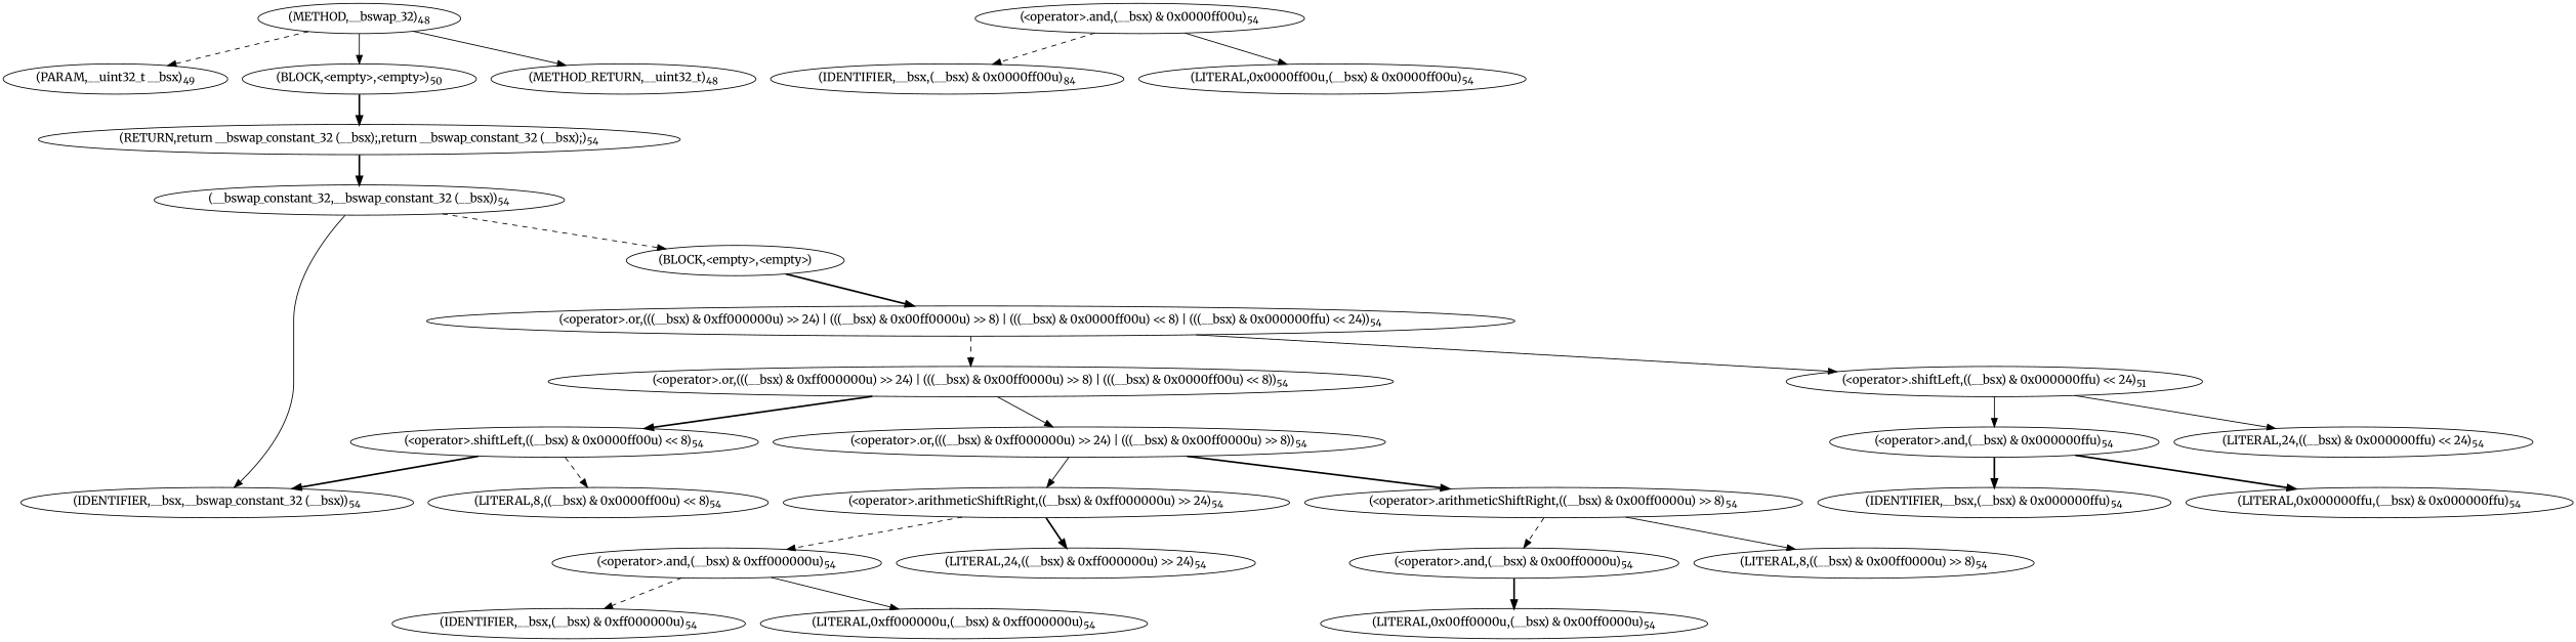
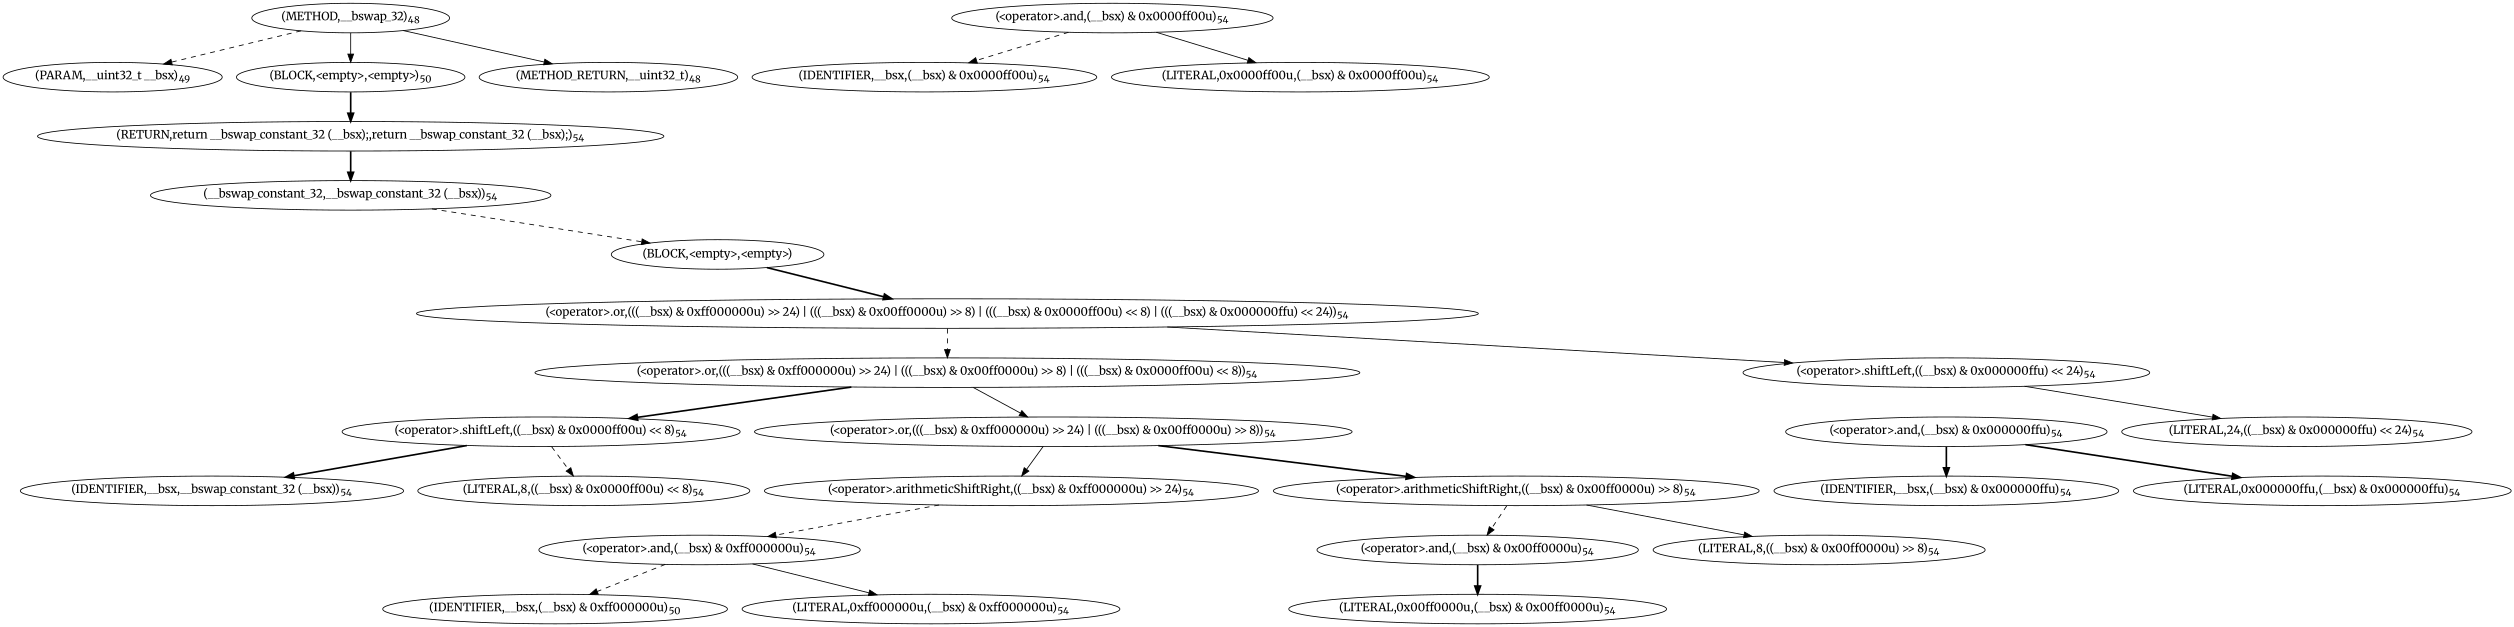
  digraph {
    fontname=Merriweather
    node [fontname=Merriweather]
    edge [fontname=Merriweather style=solid]
    n1 [label=<(METHOD,__bswap_32)<SUB>48</SUB>>]
    n2 [label=<(PARAM,__uint32_t __bsx)<SUB>49</SUB>>]
    n3 [label=<(BLOCK,&lt;empty&gt;,&lt;empty&gt;)<SUB>50</SUB>>]
    n4 [label=<(METHOD_RETURN,__uint32_t)<SUB>48</SUB>>]
    n5 [label=<(RETURN,return __bswap_constant_32 (__bsx);,return __bswap_constant_32 (__bsx);)<SUB>54</SUB>>]
    n6 [label=<(__bswap_constant_32,__bswap_constant_32 (__bsx))<SUB>54</SUB>>]
    n7 [label=<(IDENTIFIER,__bsx,__bswap_constant_32 (__bsx))<SUB>54</SUB>>]
    n8 [label=<(BLOCK,&lt;empty&gt;,&lt;empty&gt;)>]
    n9 [label=<(&lt;operator&gt;.or,(((__bsx) &amp; 0xff000000u) &gt;&gt; 24) | (((__bsx) &amp; 0x00ff0000u) &gt;&gt; 8) | (((__bsx) &amp; 0x0000ff00u) &lt;&lt; 8) | (((__bsx) &amp; 0x000000ffu) &lt;&lt; 24))<SUB>54</SUB>>]
    n10 [label=<(&lt;operator&gt;.or,(((__bsx) &amp; 0xff000000u) &gt;&gt; 24) | (((__bsx) &amp; 0x00ff0000u) &gt;&gt; 8) | (((__bsx) &amp; 0x0000ff00u) &lt;&lt; 8))<SUB>54</SUB>>]
-   n11 [label=<(&lt;operator&gt;.shiftLeft,((__bsx) &amp; 0x000000ffu) &lt;&lt; 24)<SUB>51</SUB>>]
+   n11 [label=<(&lt;operator&gt;.shiftLeft,((__bsx) &amp; 0x000000ffu) &lt;&lt; 24)<SUB>54</SUB>>]
    n12 [label=<(&lt;operator&gt;.or,(((__bsx) &amp; 0xff000000u) &gt;&gt; 24) | (((__bsx) &amp; 0x00ff0000u) &gt;&gt; 8))<SUB>54</SUB>>]
    n13 [label=<(&lt;operator&gt;.shiftLeft,((__bsx) &amp; 0x0000ff00u) &lt;&lt; 8)<SUB>54</SUB>>]
    n14 [label=<(&lt;operator&gt;.and,(__bsx) &amp; 0x000000ffu)<SUB>54</SUB>>]
    n15 [label=<(LITERAL,24,((__bsx) &amp; 0x000000ffu) &lt;&lt; 24)<SUB>54</SUB>>]
    n16 [label=<(&lt;operator&gt;.arithmeticShiftRight,((__bsx) &amp; 0xff000000u) &gt;&gt; 24)<SUB>54</SUB>>]
    n17 [label=<(&lt;operator&gt;.arithmeticShiftRight,((__bsx) &amp; 0x00ff0000u) &gt;&gt; 8)<SUB>54</SUB>>]
    n18 [label=<(LITERAL,8,((__bsx) &amp; 0x0000ff00u) &lt;&lt; 8)<SUB>54</SUB>>]
    n19 [label=<(&lt;operator&gt;.and,(__bsx) &amp; 0xff000000u)<SUB>54</SUB>>]
-   n20 [label=<(LITERAL,24,((__bsx) &amp; 0xff000000u) &gt;&gt; 24)<SUB>54</SUB>>]
    n21 [label=<(&lt;operator&gt;.and,(__bsx) &amp; 0x00ff0000u)<SUB>54</SUB>>]
    n22 [label=<(LITERAL,8,((__bsx) &amp; 0x00ff0000u) &gt;&gt; 8)<SUB>54</SUB>>]
-   n23 [label=<(IDENTIFIER,__bsx,(__bsx) &amp; 0xff000000u)<SUB>54</SUB>>]
+   n23 [label=<(IDENTIFIER,__bsx,(__bsx) &amp; 0xff000000u)<SUB>50</SUB>>]
    n24 [label=<(LITERAL,0xff000000u,(__bsx) &amp; 0xff000000u)<SUB>54</SUB>>]
    n25 [label=<(LITERAL,0x00ff0000u,(__bsx) &amp; 0x00ff0000u)<SUB>54</SUB>>]
    n26 [label=<(&lt;operator&gt;.and,(__bsx) &amp; 0x0000ff00u)<SUB>54</SUB>>]
-   n27 [label=<(IDENTIFIER,__bsx,(__bsx) &amp; 0x0000ff00u)<SUB>84</SUB>>]
+   n27 [label=<(IDENTIFIER,__bsx,(__bsx) &amp; 0x0000ff00u)<SUB>54</SUB>>]
    n28 [label=<(LITERAL,0x0000ff00u,(__bsx) &amp; 0x0000ff00u)<SUB>54</SUB>>]
    n29 [label=<(IDENTIFIER,__bsx,(__bsx) &amp; 0x000000ffu)<SUB>54</SUB>>]
    n30 [label=<(LITERAL,0x000000ffu,(__bsx) &amp; 0x000000ffu)<SUB>54</SUB>>]
    n1 -> n2 [style=dashed]
    n1 -> n3
    n1 -> n4
    n3 -> n5 [style=bold]
    n5 -> n6 [style=bold]
-   n6 -> n7
    n6 -> n8 [style=dashed]
    n8 -> n9 [style=bold]
    n9 -> n10 [style=dashed]
    n9 -> n11
    n10 -> n12
    n10 -> n13 [style=bold]
-   n11 -> n14
    n11 -> n15
    n12 -> n16
    n12 -> n17 [style=bold]
    n13 -> n7 [style=bold]
    n13 -> n18 [style=dashed]
    n14 -> n29 [style=bold]
    n14 -> n30 [style=bold]
    n16 -> n19 [style=dashed]
-   n16 -> n20 [style=bold]
    n17 -> n21 [style=dashed]
    n17 -> n22
    n19 -> n23 [style=dashed]
    n19 -> n24
    n21 -> n25 [style=bold]
    n26 -> n27 [style=dashed]
    n26 -> n28
  }
